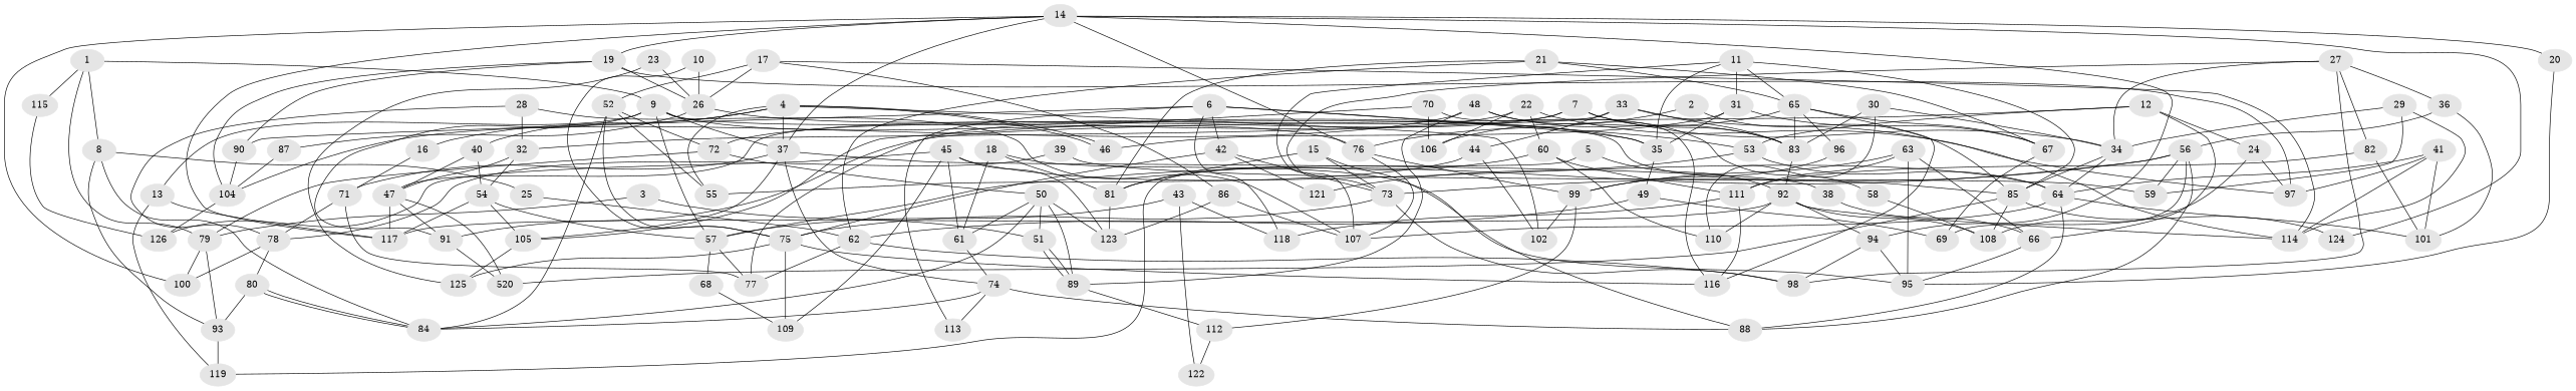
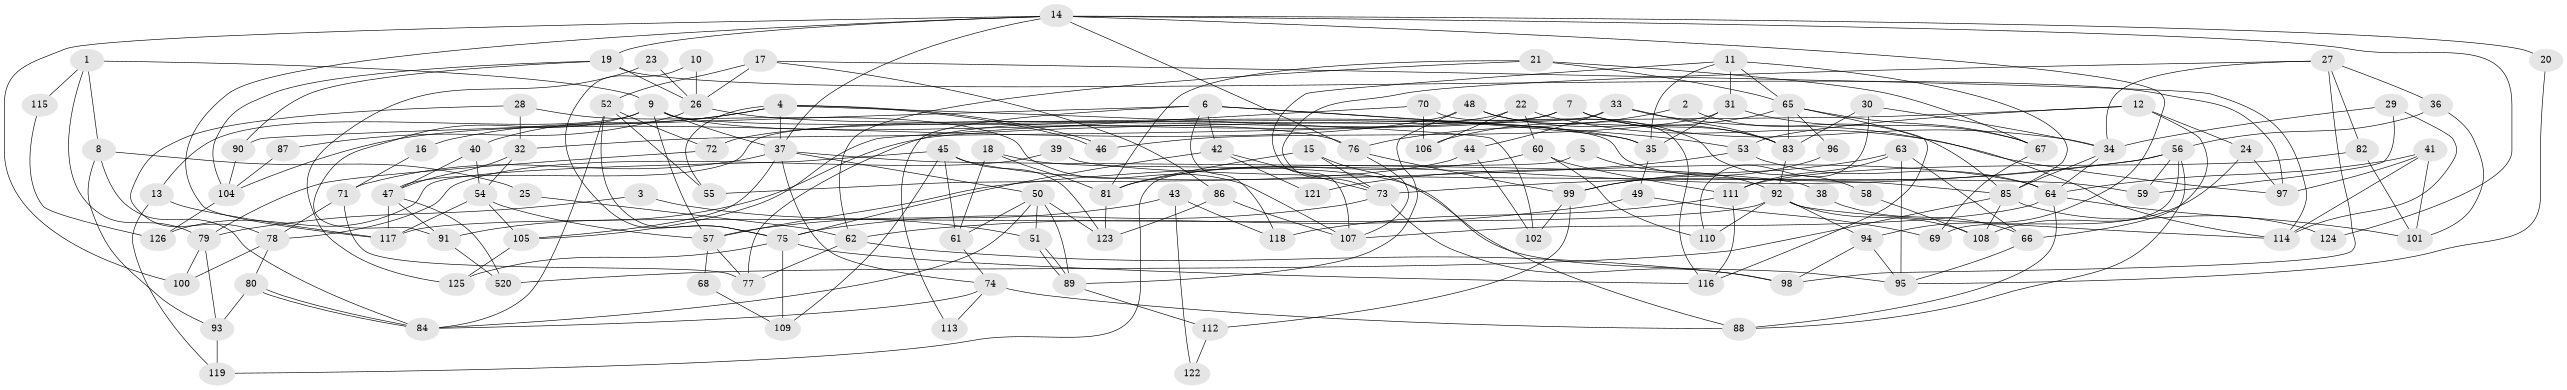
  graph {
    fontname="DejaVu Serif"
    node [color=gray90 fontname="DejaVu Serif" style=filled]
    edge [fontname="DejaVu Serif"]
    1
    8
    9
    79
    115
    25
    84
    93
    76
    85
    37
    13
    57
    91
    100
    126
    2
    107
    99
    124
    108
    n22 [label=520]
    3
    51
    89
    4
    16
    40
    46
    55
    102
    71
    38
    50
    74
    105
    47
    54
    5
    92
    119
    117
    94
    114
    110
    6
    35
    42
    53
    90
    113
    118
    49
    75
    73
    121
    64
    104
    7
    32
    34
    77
    83
    62
    68
    10
    26
    87
    125
    109
    116
    11
    31
    65
    67
    106
    96
    12
    24
    66
    97
    95
    14
    19
    20
    98
    15
    81
    88
    123
    78
    17
    52
    86
    72
    18
    61
    21
    69
    22
    60
    111
    23
    27
    36
    82
    56
    101
    28
    80
    29
    59
    30
    33
    44
    39
    41
    43
    122
    45
    48
    58
    112
    63
    70
    1 -- 8
    1 -- 9
    1 -- 79
    1 -- 115
    8 -- 25
    8 -- 84
    8 -- 93
    9 -- 76
    9 -- 85
    9 -- 37
    9 -- 13
    9 -- 57
    9 -- 91
    79 -- 93
    79 -- 100
    115 -- 126
    25 -- 62
    93 -- 119
    76 -- 107
    76 -- 99
    85 -- 124
    85 -- 108
    85 -- n22
    37 -- 71
    37 -- 38
-   72 -- 50
+   37 -- 50
    37 -- 74
    37 -- 105
    13 -- 119
    13 -- 117
    57 -- 77
    57 -- 68
    91 -- n22
    2 -- 76
    2 -- 85
    99 -- 102
    99 -- 112
    3 -- 79
    3 -- 51
    51 -- 89
    51 -- 89
    89 -- 112
    4 -- 37
    4 -- 16
    4 -- 40
    4 -- 46
    4 -- 46
    4 -- 55
    4 -- 102
    16 -- 71
    40 -- 47
    40 -- 54
    71 -- 77
    71 -- 78
    38 -- 66
    50 -- 84
    50 -- 51
    50 -- 89
    50 -- 123
    50 -- 61
    74 -- 84
    74 -- 113
    74 -- 88
    105 -- 125
    47 -- 91
    47 -- n22
    47 -- 117
    54 -- 57
    54 -- 105
    54 -- 117
    5 -- 92
    5 -- 119
    92 -- 108
    92 -- 117
    92 -- 94
    92 -- 114
    92 -- 110
    94 -- 95
    94 -- 98
    6 -- 35
    6 -- 42
    6 -- 53
    6 -- 90
    6 -- 113
    6 -- 118
    35 -- 49
    42 -- 75
    42 -- 73
    42 -- 121
    53 -- 121
    53 -- 64
    90 -- 104
    49 -- 62
    49 -- 69
    75 -- 125
    75 -- 109
    75 -- 116
    73 -- 75
    73 -- 98
    64 -- 107
    64 -- 88
    64 -- 101
    104 -- 126
    7 -- 32
    7 -- 34
    7 -- 77
    7 -- 83
    32 -- 47
    32 -- 54
    34 -- 85
    34 -- 64
    83 -- 92
    62 -- 77
    62 -- 98
    68 -- 109
    10 -- 75
    10 -- 26
    26 -- 35
    26 -- 87
    87 -- 104
    11 -- 85
    11 -- 107
    11 -- 35
    11 -- 31
    11 -- 65
    31 -- 46
    31 -- 35
    31 -- 67
    65 -- 83
    65 -- 116
    65 -- 67
    65 -- 106
    65 -- 96
    67 -- 69
    96 -- 99
    12 -- 91
    12 -- 53
    12 -- 24
    12 -- 66
    24 -- 108
    24 -- 97
    66 -- 95
    14 -- 76
    14 -- 37
    14 -- 100
    14 -- 124
    14 -- 117
    14 -- 94
    14 -- 19
    14 -- 20
    19 -- 90
    19 -- 104
    19 -- 26
    19 -- 97
    20 -- 95
    15 -- 73
    15 -- 81
    15 -- 88
    81 -- 123
    78 -- 100
    78 -- 80
    17 -- 114
    17 -- 26
    17 -- 52
    17 -- 86
    52 -- 84
    52 -- 55
    52 -- 75
    52 -- 72
    86 -- 107
    86 -- 123
    72 -- 79
    18 -- 95
    18 -- 81
    18 -- 61
    61 -- 74
    21 -- 62
    21 -- 65
    21 -- 67
    21 -- 81
    22 -- 106
    22 -- 97
    22 -- 72
    22 -- 60
    60 -- 110
    60 -- 81
    60 -- 111
    111 -- 118
    111 -- 116
    23 -- 26
    23 -- 125
    27 -- 73
    27 -- 34
    27 -- 98
    27 -- 36
    27 -- 82
    36 -- 56
    36 -- 101
    82 -- 111
    82 -- 101
    56 -- 57
    56 -- 73
    56 -- 88
    56 -- 69
    56 -- 59
    28 -- 107
    28 -- 32
    28 -- 78
    80 -- 84
    80 -- 84
    80 -- 93
    29 -- 114
    29 -- 34
    29 -- 59
    30 -- 110
    30 -- 34
    30 -- 83
    33 -- 47
    33 -- 114
    33 -- 83
    33 -- 44
    44 -- 55
    44 -- 102
    39 -- 78
    39 -- 59
    41 -- 114
    41 -- 64
    41 -- 97
    41 -- 101
    43 -- 57
    43 -- 118
    43 -- 122
    45 -- 126
    45 -- 64
    45 -- 109
    45 -- 123
    45 -- 61
    48 -- 89
    48 -- 104
    48 -- 83
    48 -- 58
    58 -- 108
    112 -- 122
    63 -- 99
    63 -- 66
    63 -- 95
    63 -- 111
    70 -- 105
    70 -- 116
    70 -- 106
  }
